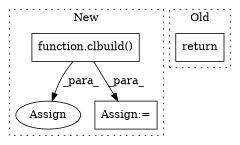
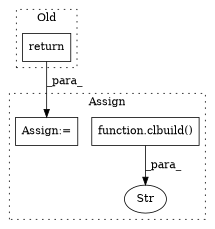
  digraph {
    node [shape=box]
    n1 [a=75 l="8,1" label="function.clbuild()" s="7767,8292"]
-   n2 [a=66 l=505 label=Assign s=7787 shape=ellipse]
+   n2 [a=66 l=505 label=Str s=7787 shape=ellipse]
    n3 [a=68 l=3 label="Assign:=" s=7764]
    n4 [a=93 l=7 label=return s=6693]
    subgraph cluster_1 {
-     label=New
+     label=Assign
      style=dotted
      n1
      n2
      n3
    }
    subgraph cluster_2 {
      label=Old
      style=dotted
      n4
    }
    n1 -> n2 [label=_para_]
-   n1 -> n3 [label=_para_]
+   n4 -> n3 [label=_para_]
  }
